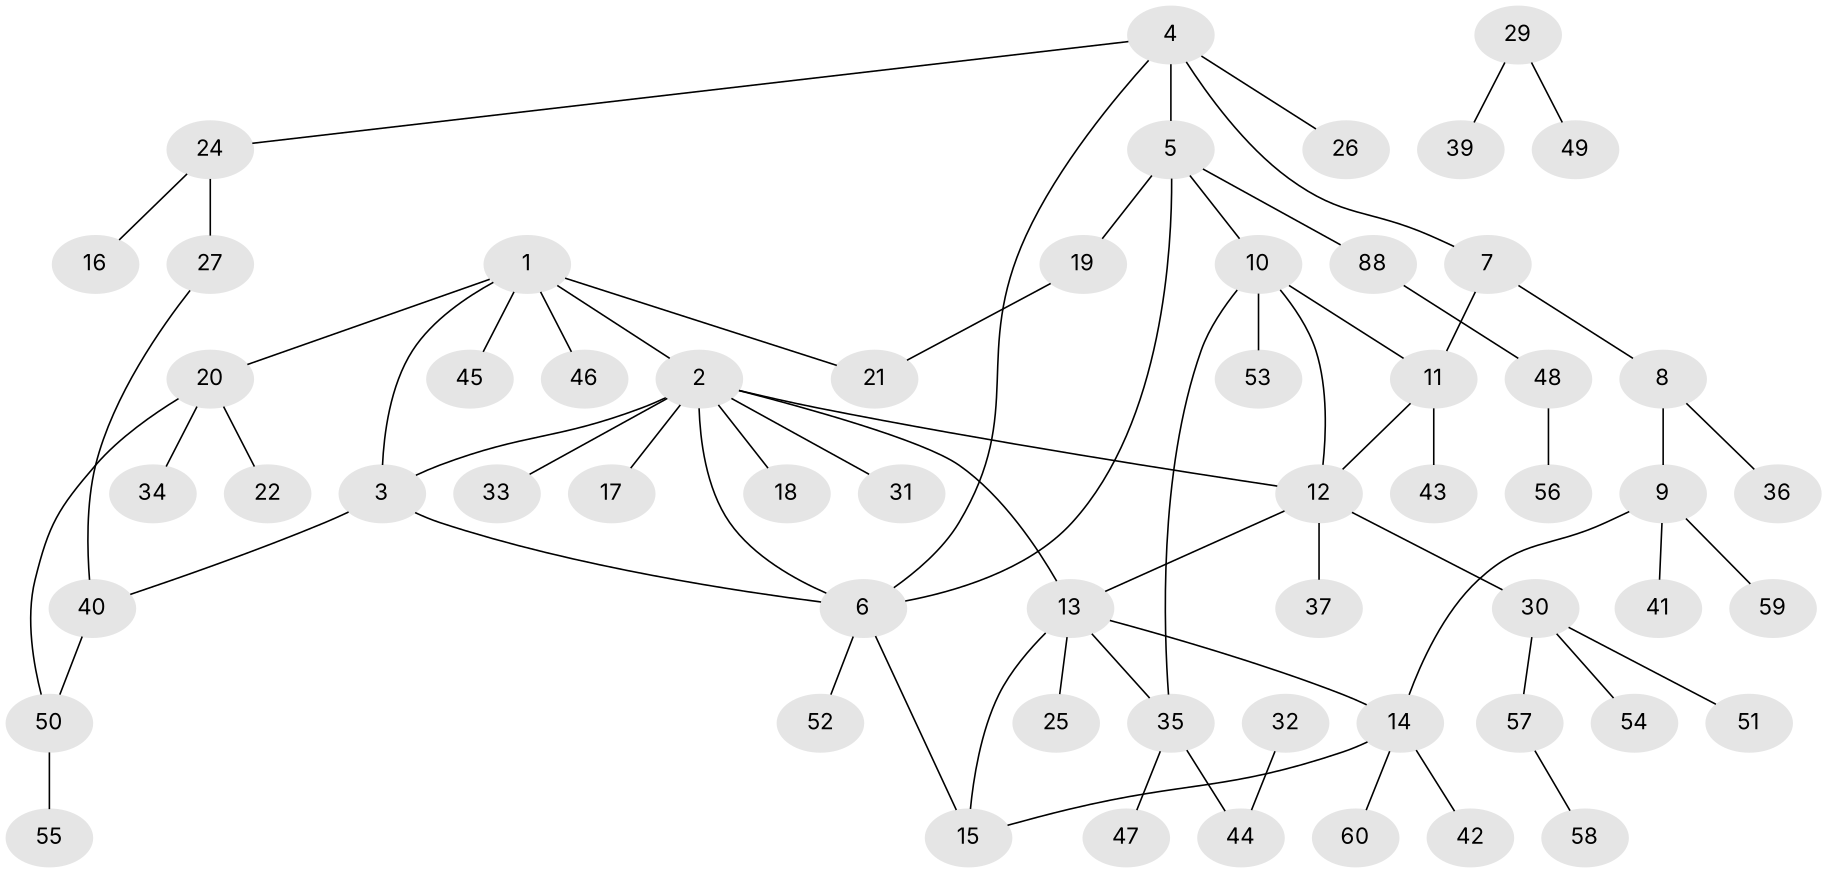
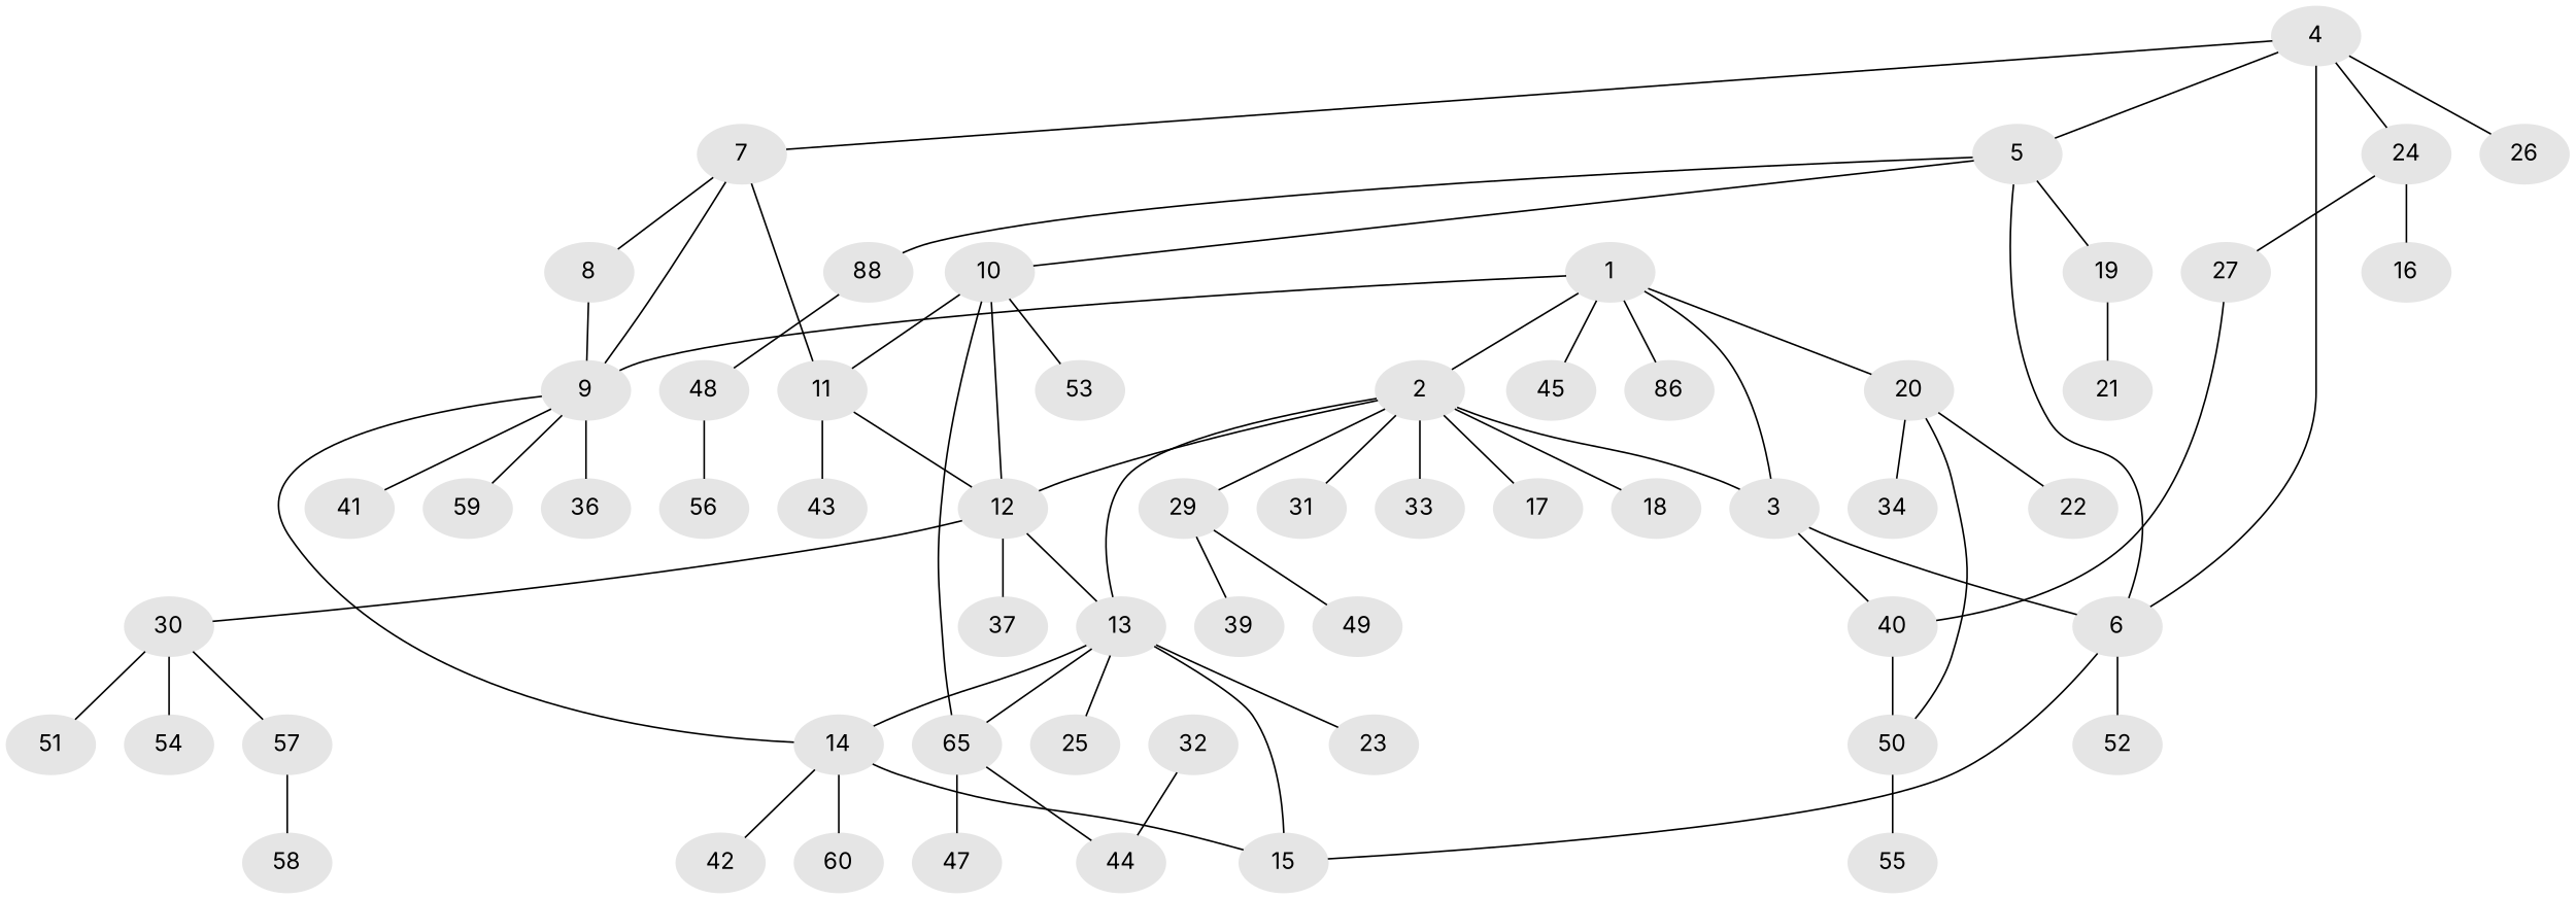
  graph {
    fontname=Inter
    node [color=gray90 fontname=Inter style=filled]
    edge [fontname=Inter]
    1
    2
    3
    9
    20
    45
-   46
+   46 [label=86]
    12
    13
    17
    18
    29
    31
    33
    6
    40
    14
    41
    59
    22
    34
    50
    30
    37
    15
-   35
+   35 [label=65]
+   23
    25
    39
    49
    52
    4
    5
    7
    24
    26
    10
    19
    n39 [label=88]
    8
    11
    16
    27
    53
    21
    48
    36
    43
    42
    60
    44
    47
    51
    54
    57
    32
    55
    56
    58
    1 -- 2
    1 -- 3
-   1 -- 21
+   1 -- 9
    1 -- 20
    1 -- 45
    1 -- 46
    2 -- 3
    2 -- 12
    2 -- 13
    2 -- 17
    2 -- 18
-   2 -- 6
+   2 -- 29
    2 -- 31
    2 -- 33
    3 -- 6
    3 -- 40
    9 -- 14
    9 -- 41
    9 -- 59
    20 -- 22
    20 -- 34
    20 -- 50
    12 -- 13
    12 -- 30
    12 -- 37
    13 -- 14
    13 -- 15
    13 -- 35
+   13 -- 23
    13 -- 25
    29 -- 39
    29 -- 49
    6 -- 15
    6 -- 52
    40 -- 50
    14 -- 15
    14 -- 42
    14 -- 60
    50 -- 55
    30 -- 51
    30 -- 54
    30 -- 57
    35 -- 44
    35 -- 47
    4 -- 6
    4 -- 5
    4 -- 7
    4 -- 24
    4 -- 26
    5 -- 6
    5 -- 10
    5 -- 19
    5 -- n39
+   7 -- 9
    7 -- 8
    7 -- 11
    24 -- 16
    24 -- 27
    10 -- 12
    10 -- 35
    10 -- 11
    10 -- 53
    19 -- 21
    n39 -- 48
    8 -- 9
-   8 -- 36
+   9 -- 36
    11 -- 12
    11 -- 43
    27 -- 40
    48 -- 56
    57 -- 58
    32 -- 44
  }
